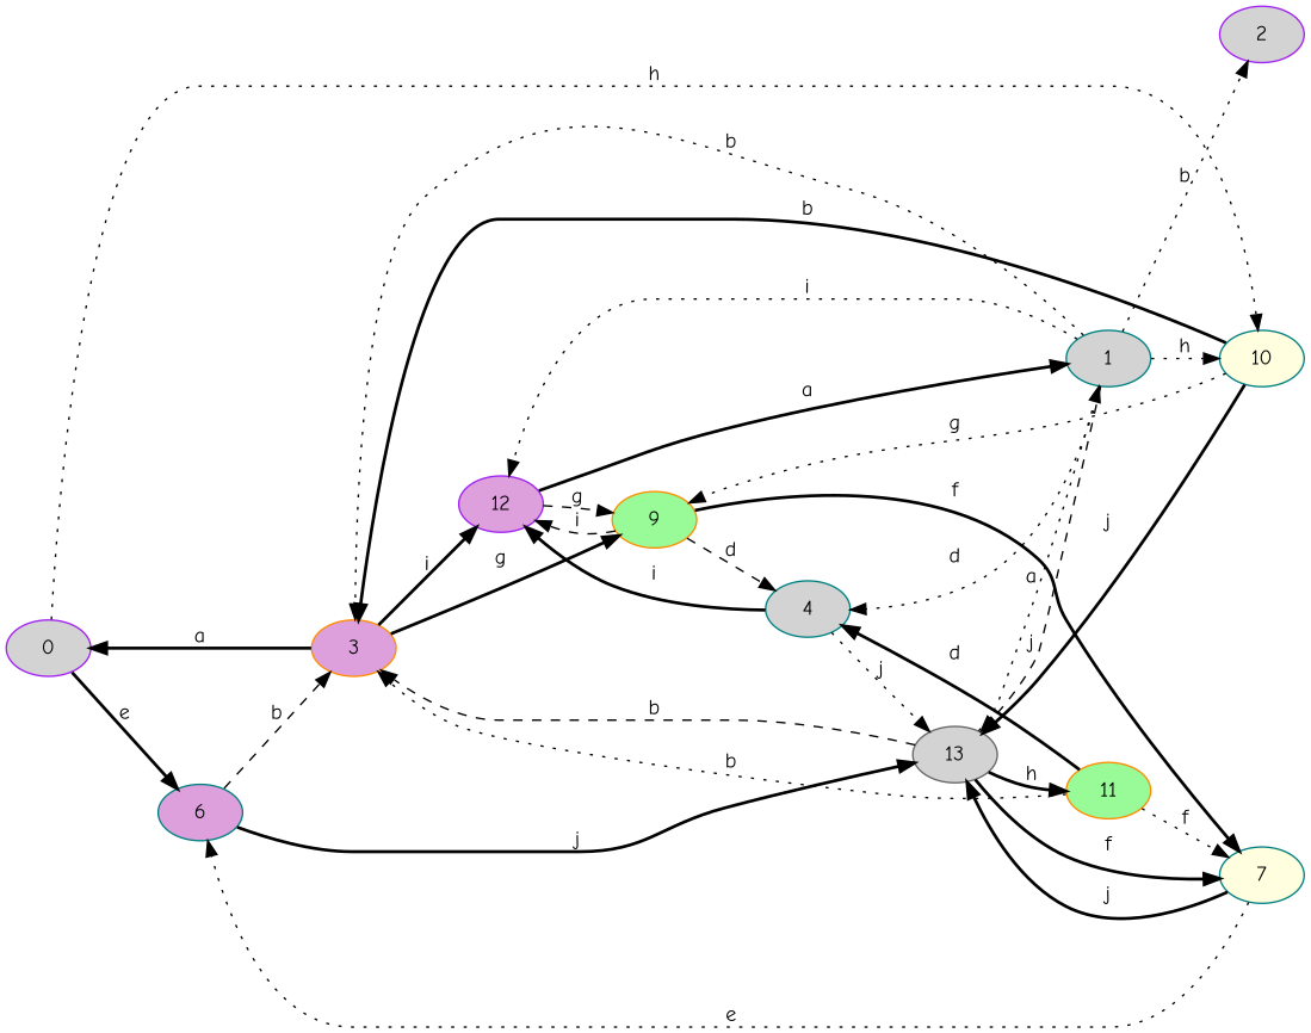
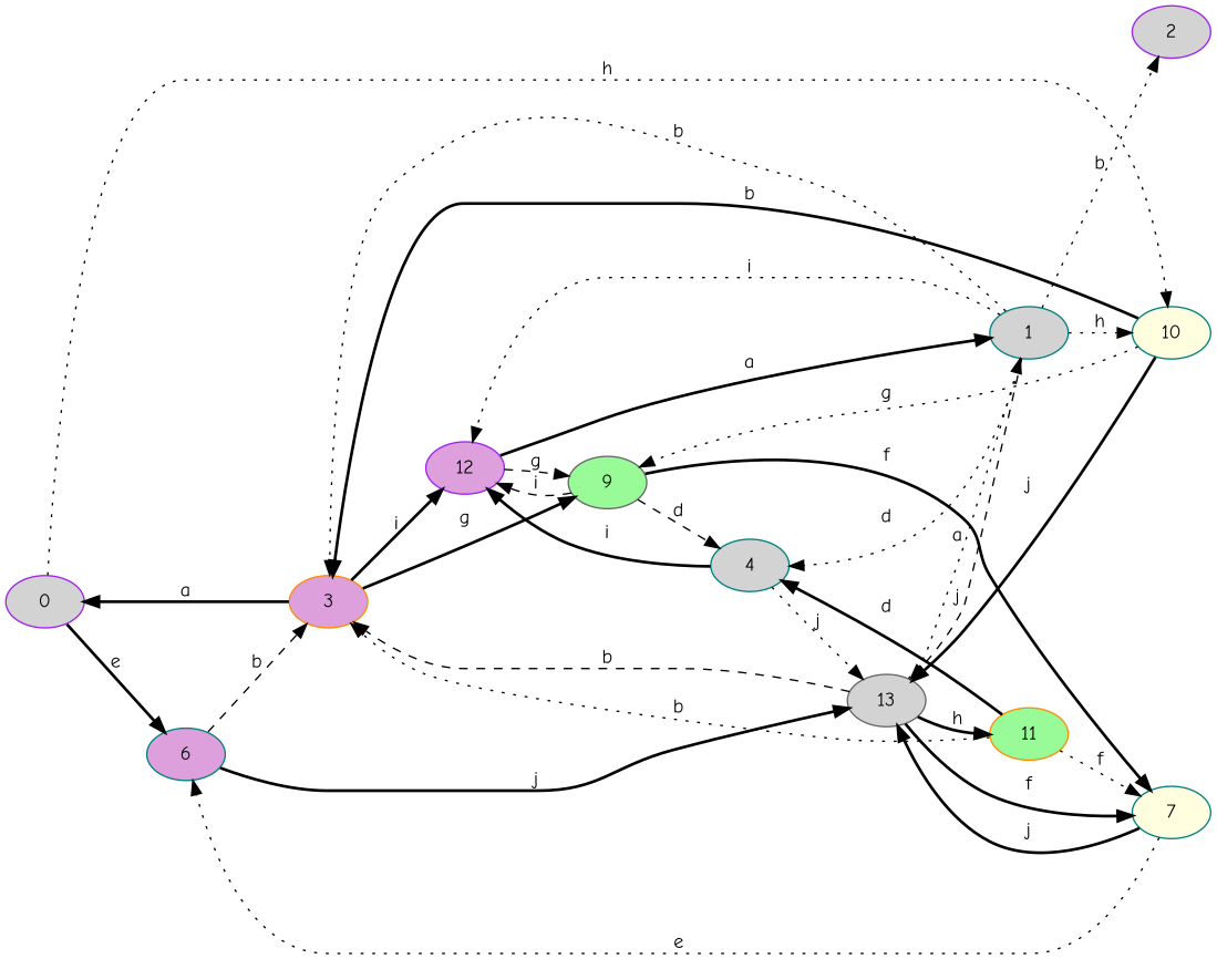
  strict digraph {
    fontname="Comic Neue"
    rankdir=LR
    node [color=teal fillcolor=lightgrey fontname="Comic Neue" style=filled]
    edge [fontname="Comic Neue" style=bold]
    0 [color=purple]
    6 [fillcolor=plum]
    10 [fillcolor=lightyellow]
    3 [color=darkorange fillcolor=plum]
    13 [color=gray40]
-   9 [color=darkorange fillcolor=palegreen]
+   9 [color=gray40 fillcolor=palegreen]
    1
    2 [color=purple]
    4
    12 [color=purple fillcolor=plum]
    7 [fillcolor=lightyellow]
    11 [color=darkorange fillcolor=palegreen]
    0 -> 6 [label=e]
    0 -> 10 [label=h style=dotted]
    6 -> 3 [label=b style=dashed]
    6 -> 13 [label=j]
    10 -> 3 [label=b]
    10 -> 13 [label=j]
    10 -> 9 [label=g style=dotted]
    3 -> 0 [label=a]
    3 -> 9 [label=g]
    3 -> 12 [label=i]
    13 -> 3 [label=b style=dashed]
    13 -> 1 [label=a style=dotted]
    13 -> 7 [label=f]
    13 -> 11 [label=h]
    9 -> 4 [label=d style=dashed]
    9 -> 12 [label=i style=dashed]
    9 -> 7 [label=f]
    1 -> 10 [label=h style=dotted]
    1 -> 3 [label=b style=dotted]
    1 -> 13 [label=j style=dashed]
    1 -> 2 [label=b style=dotted]
    1 -> 4 [label=d style=dotted]
    1 -> 12 [label=i style=dotted]
    4 -> 13 [label=j style=dotted]
    4 -> 12 [label=i]
    12 -> 9 [label=g style=dashed]
    12 -> 1 [label=a]
    7 -> 6 [label=e style=dotted]
    7 -> 13 [label=j]
    11 -> 3 [label=b style=dotted]
    11 -> 4 [label=d]
    11 -> 7 [label=f style=dotted]
  }
